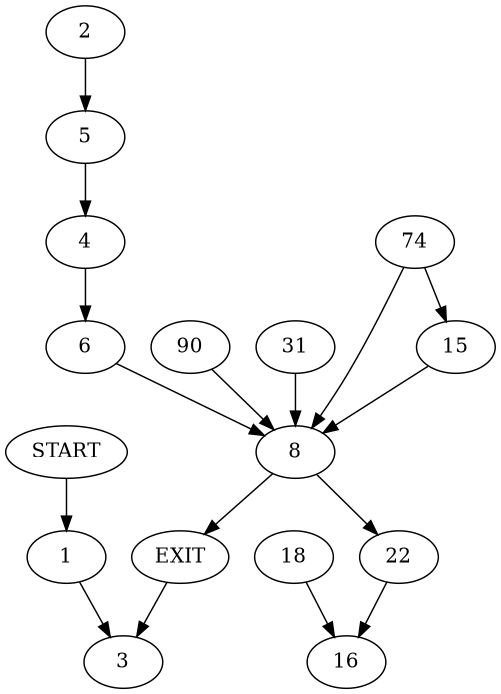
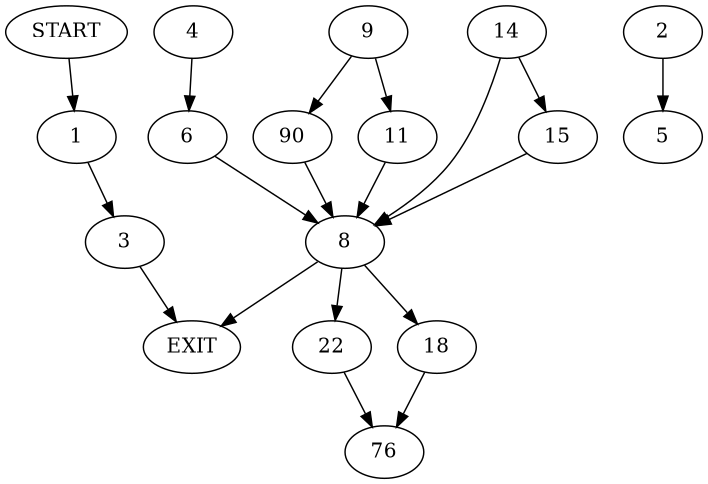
  digraph {
    n1 [label=START]
    1
    3
    n4 [label=EXIT]
    2
    5
    4
    6
    8
    n10 [label=22]
    n11 [label=18]
    n12 [label=90]
-   11 [label=31]
-   16
-   14 [label=74]
+   9
+   11
+   16 [label=76]
+   14
    15
    n1 -> 1
    1 -> 3
-   n4 -> 3
+   3 -> n4
    2 -> 5
-   5 -> 4
    4 -> 6
    6 -> 8
    8 -> n4
    8 -> n10
+   8 -> n11
    n10 -> 16
    n11 -> 16
    n12 -> 8
+   9 -> n12
+   9 -> 11
    11 -> 8
    14 -> 8
    14 -> 15
    15 -> 8
  }
